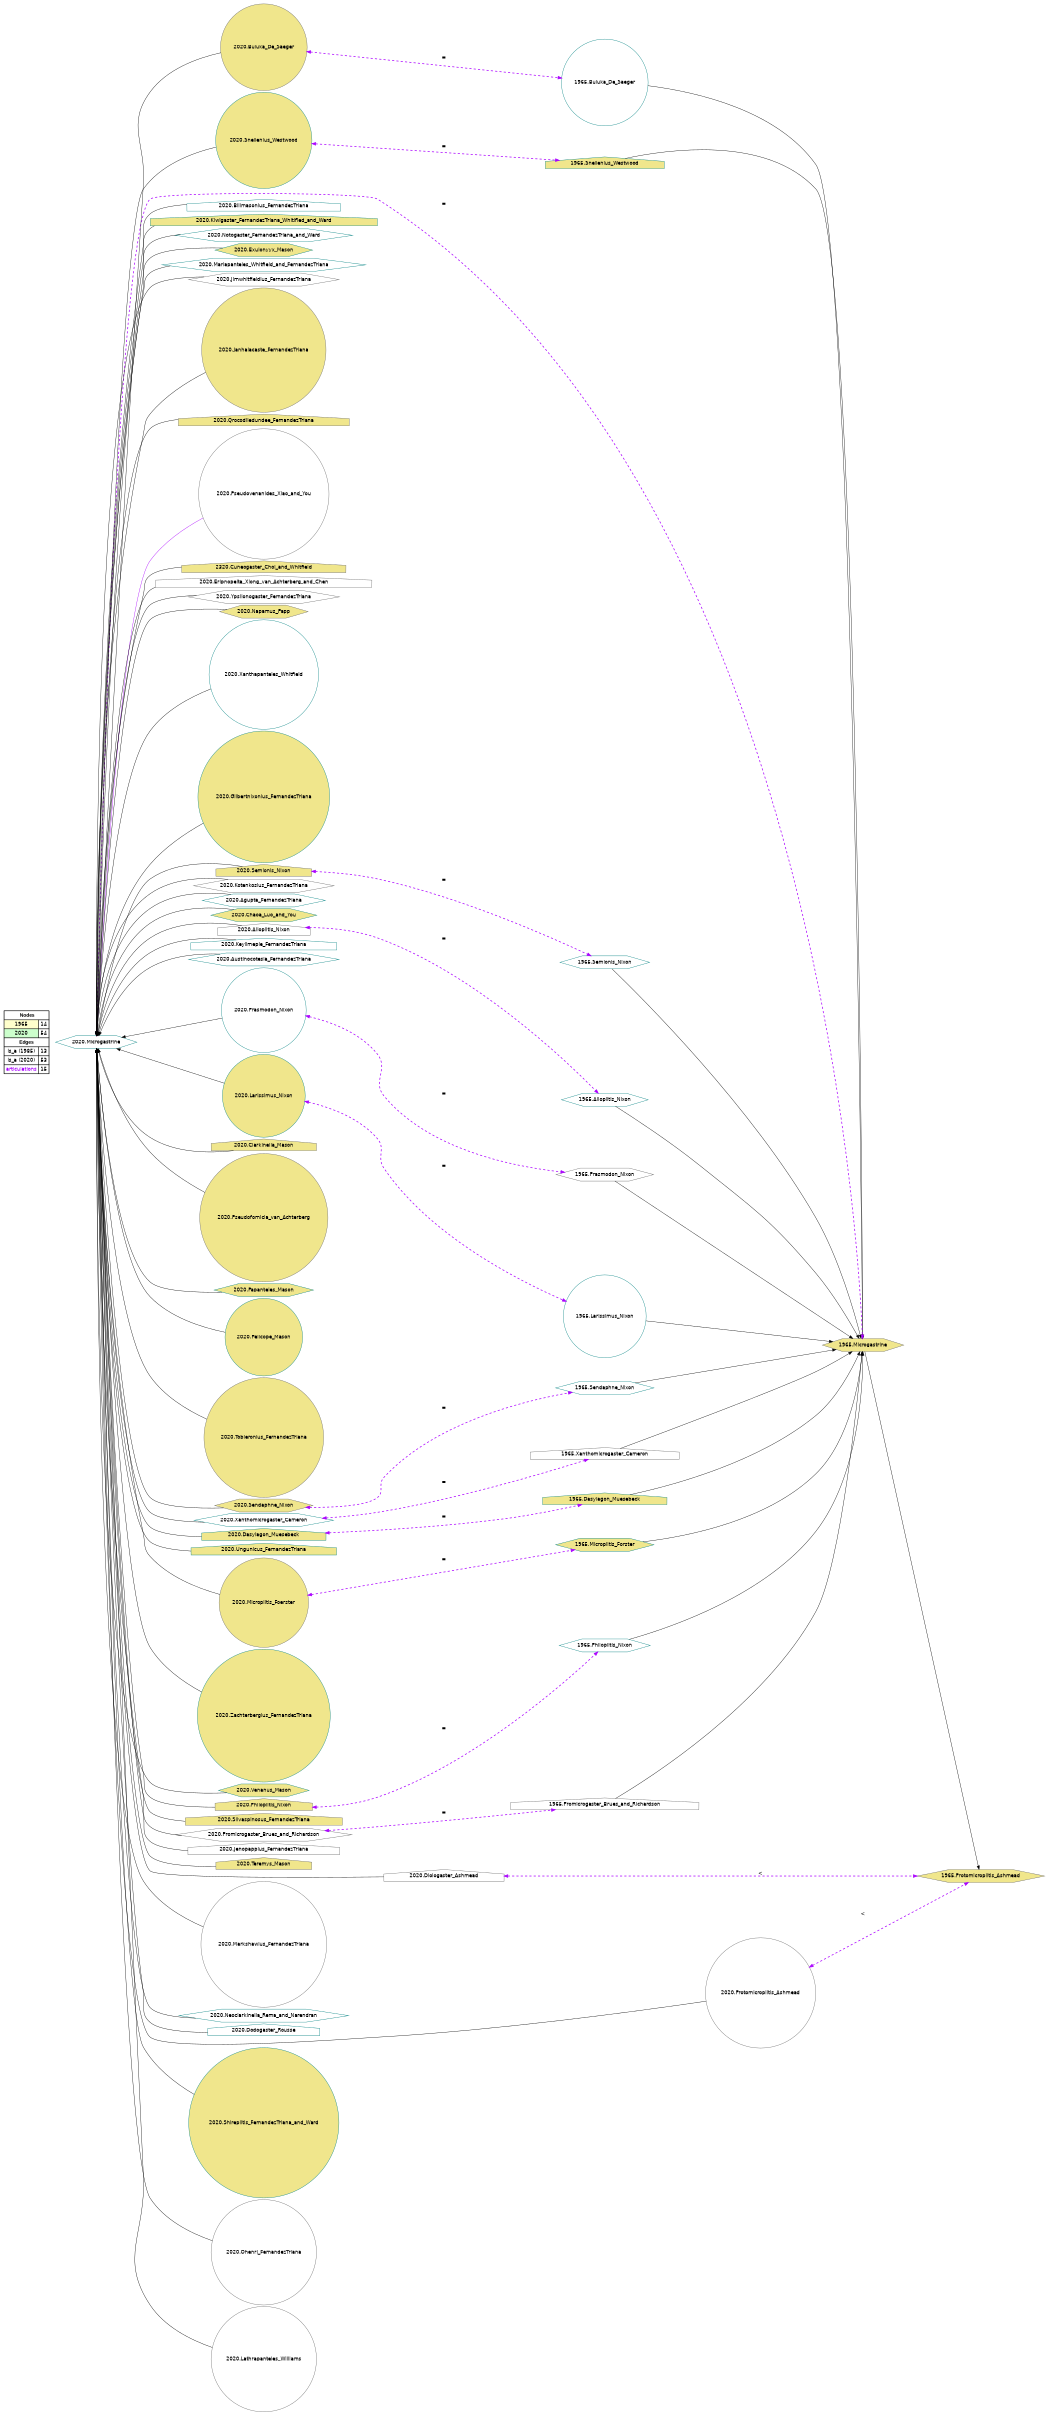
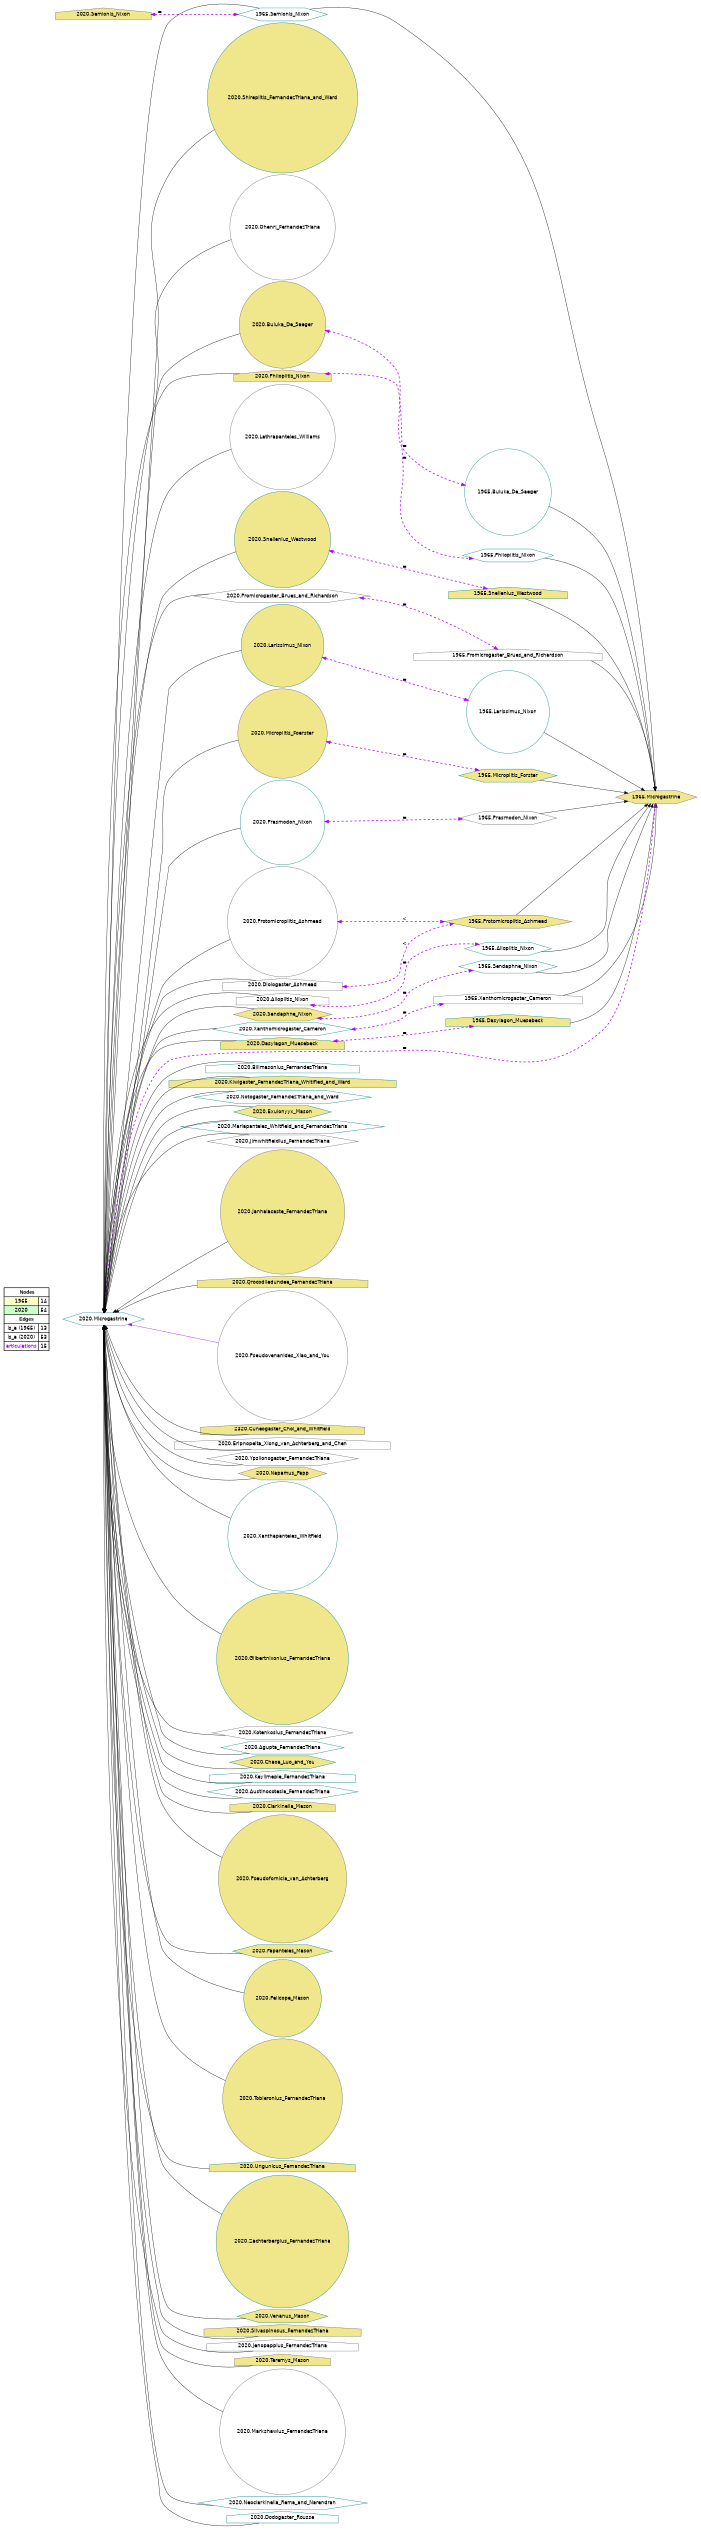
  digraph {
    rankdir=LR
    node [fillcolor=white fontname=helvetica shape=hexagon style=filled color=teal]
    edge [color="#000000" constraint=true dir=back penwidth=1 style=solid]
-   n1 [label=<   <TABLE BORDER="0" CELLBORDER="1" CELLSPACING="0" CELLPADDING="4">  <TR> <TD COLSPAN="2"><font face="Arial Black"> Nodes</font></TD> </TR>  <TR>   <TD bgcolor="#FFFFCC" fontname="helvetica">1965</TD>   <TD>14</TD>   </TR>  <TR>   <TD bgcolor="#CCFFCC" fontname="helvetica">2020</TD>   <TD>54</TD>   </TR>  <TR> <TD COLSPAN="2"><font face = "Arial Black"> Edges </font></TD> </TR>  <TR>   <TD><font color ="#000000">is_a (1985)</font></TD><TD>13</TD> </TR> <TR>   <TD><font color ="#000000">is_a (2020)</font></TD><TD>53</TD> </TR> <TR>   <TD><font color ="#AA00FF">articulations</font></TD><TD>15</TD> </TR> </TABLE>   > margin=0 shape=box color=""]
+   n1 [label=<   <TABLE BORDER="0" CELLBORDER="1" CELLSPACING="0" CELLPADDING="4">  <TR> <TD COLSPAN="2"><font face="Arial Black"> Nodes</font></TD> </TR>  <TR>   <TD bgcolor="#FFFFCC" fontname="helvetica">1965</TD>   <TD>14</TD>   </TR>  <TR>   <TD bgcolor="#CCFFCC" fontname="helvetica">2020</TD>   <TD>54</TD>   </TR>  <TR> <TD COLSPAN="2"><font face = "Arial Black"> Edges </font></TD> </TR>  <TR>   <TD><font color ="#000000">is_a (1965)</font></TD><TD>13</TD> </TR> <TR>   <TD><font color ="#000000">is_a (2020)</font></TD><TD>53</TD> </TR> <TR>   <TD><font color ="#AA00FF">articulations</font></TD><TD>15</TD> </TR> </TABLE>   > margin=0 shape=box color=""]
    "1965.Buluka_De_Saeger" [shape=circle]
    "1965.Microgastrine" [color=gray40 fillcolor=khaki]
    "1965.Philoplitis_Nixon"
    "1965.Semionis_Nixon"
    "1965.Snellenius_Westwood" [fillcolor=khaki shape=house]
    "1965.Promicrogaster_Brues_and_Richardson" [color=gray40 shape=house]
    "1965.Larissimus_Nixon" [shape=circle]
    "1965.Microplitis_Forster" [fillcolor=khaki]
    "1965.Prasmodon_Nixon" [color=gray40]
    "1965.Protomicroplitis_Ashmead" [color=gray40 fillcolor=khaki]
    "1965.Alloplitis_Nixon"
    "1965.Sendaphne_Nixon"
    "1965.Xanthomicrogaster_Cameron" [color=gray40 shape=house]
    "1965.Dasylagon_Muesebeck" [fillcolor=khaki shape=house]
    "2020.Semionis_Nixon" [color=gray40 fillcolor=khaki shape=house]
    "2020.Alloplitis_Nixon" [color=gray40 shape=house]
    "2020.Microgastrine"
    "2020.Billmasonius_FernandezTriana" [shape=house]
    "2020.Kiwigaster_FernandezTriana_Whitifled_and_Ward" [fillcolor=khaki shape=house]
    "2020.Notogaster_FernandezTriana_and_Ward"
    "2020.Exulonyyx_Mason" [fillcolor=khaki]
    "2020.Mariapanteles_Whitfield_and_FernandezTriana"
    "2020.Jimwhitfieldius_FernandezTriana" [color=gray40]
    "2020.Janhalacaste_FernandezTriana" [color=gray40 fillcolor=khaki shape=circle]
    "2020.Qrocodiledundee_FernandezTriana" [color=gray40 fillcolor=khaki shape=house]
    "2020.Pseudovenanides_Xiao_and_You" [color=gray40 shape=circle]
    n28 [color=gray40 fillcolor=khaki label="2320.Cuneogaster_Choi_and_Whitfield" shape=house]
    "2020.Eripnopelta_Xiong_van_Achterberg_and_Chen" [color=gray40 shape=house]
    "2020.Ypsilonogaster_FernandezTriana" [color=gray40]
    "2020.Napamus_Papp" [color=gray40 fillcolor=khaki]
    "2020.Xanthapanteles_Whitfield" [shape=circle]
    "2020.Gilbertnixonius_FernandezTriana" [fillcolor=khaki shape=circle]
    "2020.Prasmodon_Nixon" [shape=circle]
    "2020.Kotenkosius_FernandezTriana" [color=gray40]
    "2020.Agupta_FernandezTriana"
    "2020.Chaoa_Luo_and_You" [fillcolor=khaki]
    "2020.Larissimus_Nixon" [fillcolor=khaki shape=circle]
    "2020.Keylimepie_FernandezTriana" [shape=house]
    "2020.Austinocotesia_FernandezTriana"
    "2020.Sendaphne_Nixon" [color=gray40 fillcolor=khaki]
    "2020.Xanthomicrogaster_Cameron"
    "2020.Clarkinella_Mason" [color=gray40 fillcolor=khaki shape=house]
    "2020.Pseudofornicia_van_Achterberg" [color=gray40 fillcolor=khaki shape=circle]
    "2020.Papanteles_Mason" [fillcolor=khaki]
    "2020.Pelicope_Mason" [fillcolor=khaki shape=circle]
    "2020.Tobleronius_FernandezTriana" [color=gray40 fillcolor=khaki shape=circle]
    "2020.Dasylagon_Muesebeck" [fillcolor=khaki shape=house]
    "2020.Microplitis_Foerster" [color=gray40 fillcolor=khaki shape=circle]
    "2020.Diologaster_Ashmead" [color=gray40 shape=house]
    "2020.Ungunicus_FernandezTriana" [fillcolor=khaki shape=house]
    "2020.Philoplitis_Nixon" [color=gray40 fillcolor=khaki shape=house]
    "2020.Zachterbergius_FernandezTriana" [fillcolor=khaki shape=circle]
    "2020.Venanus_Mason" [fillcolor=khaki]
    "2020.Promicrogaster_Brues_and_Richardson" [color=gray40]
    "2020.Silvaspinosus_FernandezTriana" [color=gray40 fillcolor=khaki shape=house]
    "2020.Buluka_De_Saeger" [color=gray40 fillcolor=khaki shape=circle]
    "2020.Jenopappius_FernandezTriana" [color=gray40 shape=house]
    "2020.Teremys_Mason" [color=gray40 fillcolor=khaki shape=house]
    "2020.Snellenius_Westwood" [fillcolor=khaki shape=circle]
    "2020.Markshawius_FernandezTriana" [color=gray40 shape=circle]
    "2020.Neoclarkinella_Rema_and_Narendran"
    "2020.Dodogaster_Rousse" [shape=house]
    "2020.Protomicroplitis_Ashmead" [color=gray40 shape=circle]
    "2020.Shireplitis_FernandezTriana_and_Ward" [fillcolor=khaki shape=circle]
    "2020.Ohenri_FernandezTriana" [color=gray40 shape=circle]
    "2020.Lathrapanteles_Williams" [color=gray40 shape=circle]
    subgraph sub_1 {
      rank=source
      n1
    }
    "1965.Buluka_De_Saeger" -> "1965.Microgastrine" [dir=forward]
    "1965.Philoplitis_Nixon" -> "1965.Microgastrine" [dir=forward]
    "1965.Semionis_Nixon" -> "1965.Microgastrine" [dir=forward]
    "1965.Snellenius_Westwood" -> "1965.Microgastrine" [dir=forward]
    "1965.Promicrogaster_Brues_and_Richardson" -> "1965.Microgastrine" [dir=forward]
    "1965.Larissimus_Nixon" -> "1965.Microgastrine" [dir=forward]
    "1965.Microplitis_Forster" -> "1965.Microgastrine" [dir=forward]
    "1965.Prasmodon_Nixon" -> "1965.Microgastrine" [dir=forward]
-   "1965.Microgastrine" -> "1965.Protomicroplitis_Ashmead" [dir=forward]
+   "1965.Protomicroplitis_Ashmead" -> "1965.Microgastrine" [dir=forward]
    "1965.Alloplitis_Nixon" -> "1965.Microgastrine" [dir=forward]
    "1965.Sendaphne_Nixon" -> "1965.Microgastrine" [dir=forward]
    "1965.Xanthomicrogaster_Cameron" -> "1965.Microgastrine" [dir=forward]
    "1965.Dasylagon_Muesebeck" -> "1965.Microgastrine" [dir=forward]
    "2020.Semionis_Nixon" -> "1965.Semionis_Nixon" [color="#AA00FF" dir=both label="=" penwidth=2 style=dashed]
    "2020.Alloplitis_Nixon" -> "1965.Alloplitis_Nixon" [color="#AA00FF" dir=both label="=" penwidth=2 style=dashed]
    "2020.Microgastrine" -> "1965.Microgastrine" [color="#AA00FF" dir=both label="=" penwidth=2 style=dashed]
-   "2020.Microgastrine" -> "2020.Semionis_Nixon"
+   "2020.Microgastrine" -> "1965.Semionis_Nixon"
    "2020.Microgastrine" -> "2020.Alloplitis_Nixon"
    "2020.Microgastrine" -> "2020.Billmasonius_FernandezTriana"
    "2020.Microgastrine" -> "2020.Kiwigaster_FernandezTriana_Whitifled_and_Ward"
    "2020.Microgastrine" -> "2020.Notogaster_FernandezTriana_and_Ward"
    "2020.Microgastrine" -> "2020.Exulonyyx_Mason"
    "2020.Microgastrine" -> "2020.Mariapanteles_Whitfield_and_FernandezTriana"
    "2020.Microgastrine" -> "2020.Jimwhitfieldius_FernandezTriana"
    "2020.Microgastrine" -> "2020.Janhalacaste_FernandezTriana"
    "2020.Microgastrine" -> "2020.Qrocodiledundee_FernandezTriana"
    "2020.Microgastrine" -> "2020.Pseudovenanides_Xiao_and_You" [color="#AA00FF"]
    "2020.Microgastrine" -> n28
    "2020.Microgastrine" -> "2020.Eripnopelta_Xiong_van_Achterberg_and_Chen"
    "2020.Microgastrine" -> "2020.Ypsilonogaster_FernandezTriana"
    "2020.Microgastrine" -> "2020.Napamus_Papp"
    "2020.Microgastrine" -> "2020.Xanthapanteles_Whitfield"
    "2020.Microgastrine" -> "2020.Gilbertnixonius_FernandezTriana"
    "2020.Microgastrine" -> "2020.Prasmodon_Nixon"
    "2020.Microgastrine" -> "2020.Kotenkosius_FernandezTriana"
    "2020.Microgastrine" -> "2020.Agupta_FernandezTriana"
    "2020.Microgastrine" -> "2020.Chaoa_Luo_and_You"
    "2020.Microgastrine" -> "2020.Larissimus_Nixon"
    "2020.Microgastrine" -> "2020.Keylimepie_FernandezTriana"
    "2020.Microgastrine" -> "2020.Austinocotesia_FernandezTriana"
    "2020.Microgastrine" -> "2020.Sendaphne_Nixon"
    "2020.Microgastrine" -> "2020.Xanthomicrogaster_Cameron"
    "2020.Microgastrine" -> "2020.Clarkinella_Mason"
    "2020.Microgastrine" -> "2020.Pseudofornicia_van_Achterberg"
    "2020.Microgastrine" -> "2020.Papanteles_Mason"
    "2020.Microgastrine" -> "2020.Pelicope_Mason"
    "2020.Microgastrine" -> "2020.Tobleronius_FernandezTriana"
    "2020.Microgastrine" -> "2020.Dasylagon_Muesebeck"
    "2020.Microgastrine" -> "2020.Microplitis_Foerster"
    "2020.Microgastrine" -> "2020.Diologaster_Ashmead"
    "2020.Microgastrine" -> "2020.Ungunicus_FernandezTriana"
    "2020.Microgastrine" -> "2020.Philoplitis_Nixon"
    "2020.Microgastrine" -> "2020.Zachterbergius_FernandezTriana"
    "2020.Microgastrine" -> "2020.Venanus_Mason"
    "2020.Microgastrine" -> "2020.Promicrogaster_Brues_and_Richardson"
    "2020.Microgastrine" -> "2020.Silvaspinosus_FernandezTriana"
    "2020.Microgastrine" -> "2020.Buluka_De_Saeger"
    "2020.Microgastrine" -> "2020.Jenopappius_FernandezTriana"
    "2020.Microgastrine" -> "2020.Teremys_Mason"
    "2020.Microgastrine" -> "2020.Snellenius_Westwood"
    "2020.Microgastrine" -> "2020.Markshawius_FernandezTriana"
    "2020.Microgastrine" -> "2020.Neoclarkinella_Rema_and_Narendran"
    "2020.Microgastrine" -> "2020.Dodogaster_Rousse"
    "2020.Microgastrine" -> "2020.Protomicroplitis_Ashmead"
    "2020.Microgastrine" -> "2020.Shireplitis_FernandezTriana_and_Ward"
    "2020.Microgastrine" -> "2020.Ohenri_FernandezTriana"
    "2020.Microgastrine" -> "2020.Lathrapanteles_Williams"
    "2020.Prasmodon_Nixon" -> "1965.Prasmodon_Nixon" [color="#AA00FF" dir=both label="=" penwidth=2 style=dashed]
    "2020.Larissimus_Nixon" -> "1965.Larissimus_Nixon" [color="#AA00FF" dir=both label="=" penwidth=2 style=dashed]
    "2020.Sendaphne_Nixon" -> "1965.Sendaphne_Nixon" [color="#AA00FF" dir=both label="=" penwidth=2 style=dashed]
    "2020.Xanthomicrogaster_Cameron" -> "1965.Xanthomicrogaster_Cameron" [color="#AA00FF" dir=both label="=" penwidth=2 style=dashed]
    "2020.Dasylagon_Muesebeck" -> "1965.Dasylagon_Muesebeck" [color="#AA00FF" dir=both label="=" penwidth=2 style=dashed]
    "2020.Microplitis_Foerster" -> "1965.Microplitis_Forster" [color="#AA00FF" dir=both label="=" penwidth=2 style=dashed]
    "2020.Diologaster_Ashmead" -> "1965.Protomicroplitis_Ashmead" [color="#AA00FF" dir=both label="<" penwidth=2 style=dashed]
    "2020.Philoplitis_Nixon" -> "1965.Philoplitis_Nixon" [color="#AA00FF" dir=both label="=" penwidth=2 style=dashed]
    "2020.Promicrogaster_Brues_and_Richardson" -> "1965.Promicrogaster_Brues_and_Richardson" [color="#AA00FF" dir=both label="=" penwidth=2 style=dashed]
    "2020.Buluka_De_Saeger" -> "1965.Buluka_De_Saeger" [color="#AA00FF" dir=both label="=" penwidth=2 style=dashed]
    "2020.Snellenius_Westwood" -> "1965.Snellenius_Westwood" [color="#AA00FF" dir=both label="=" penwidth=2 style=dashed]
    "2020.Protomicroplitis_Ashmead" -> "1965.Protomicroplitis_Ashmead" [color="#AA00FF" dir=both label="<" penwidth=2 style=dashed]
  }
